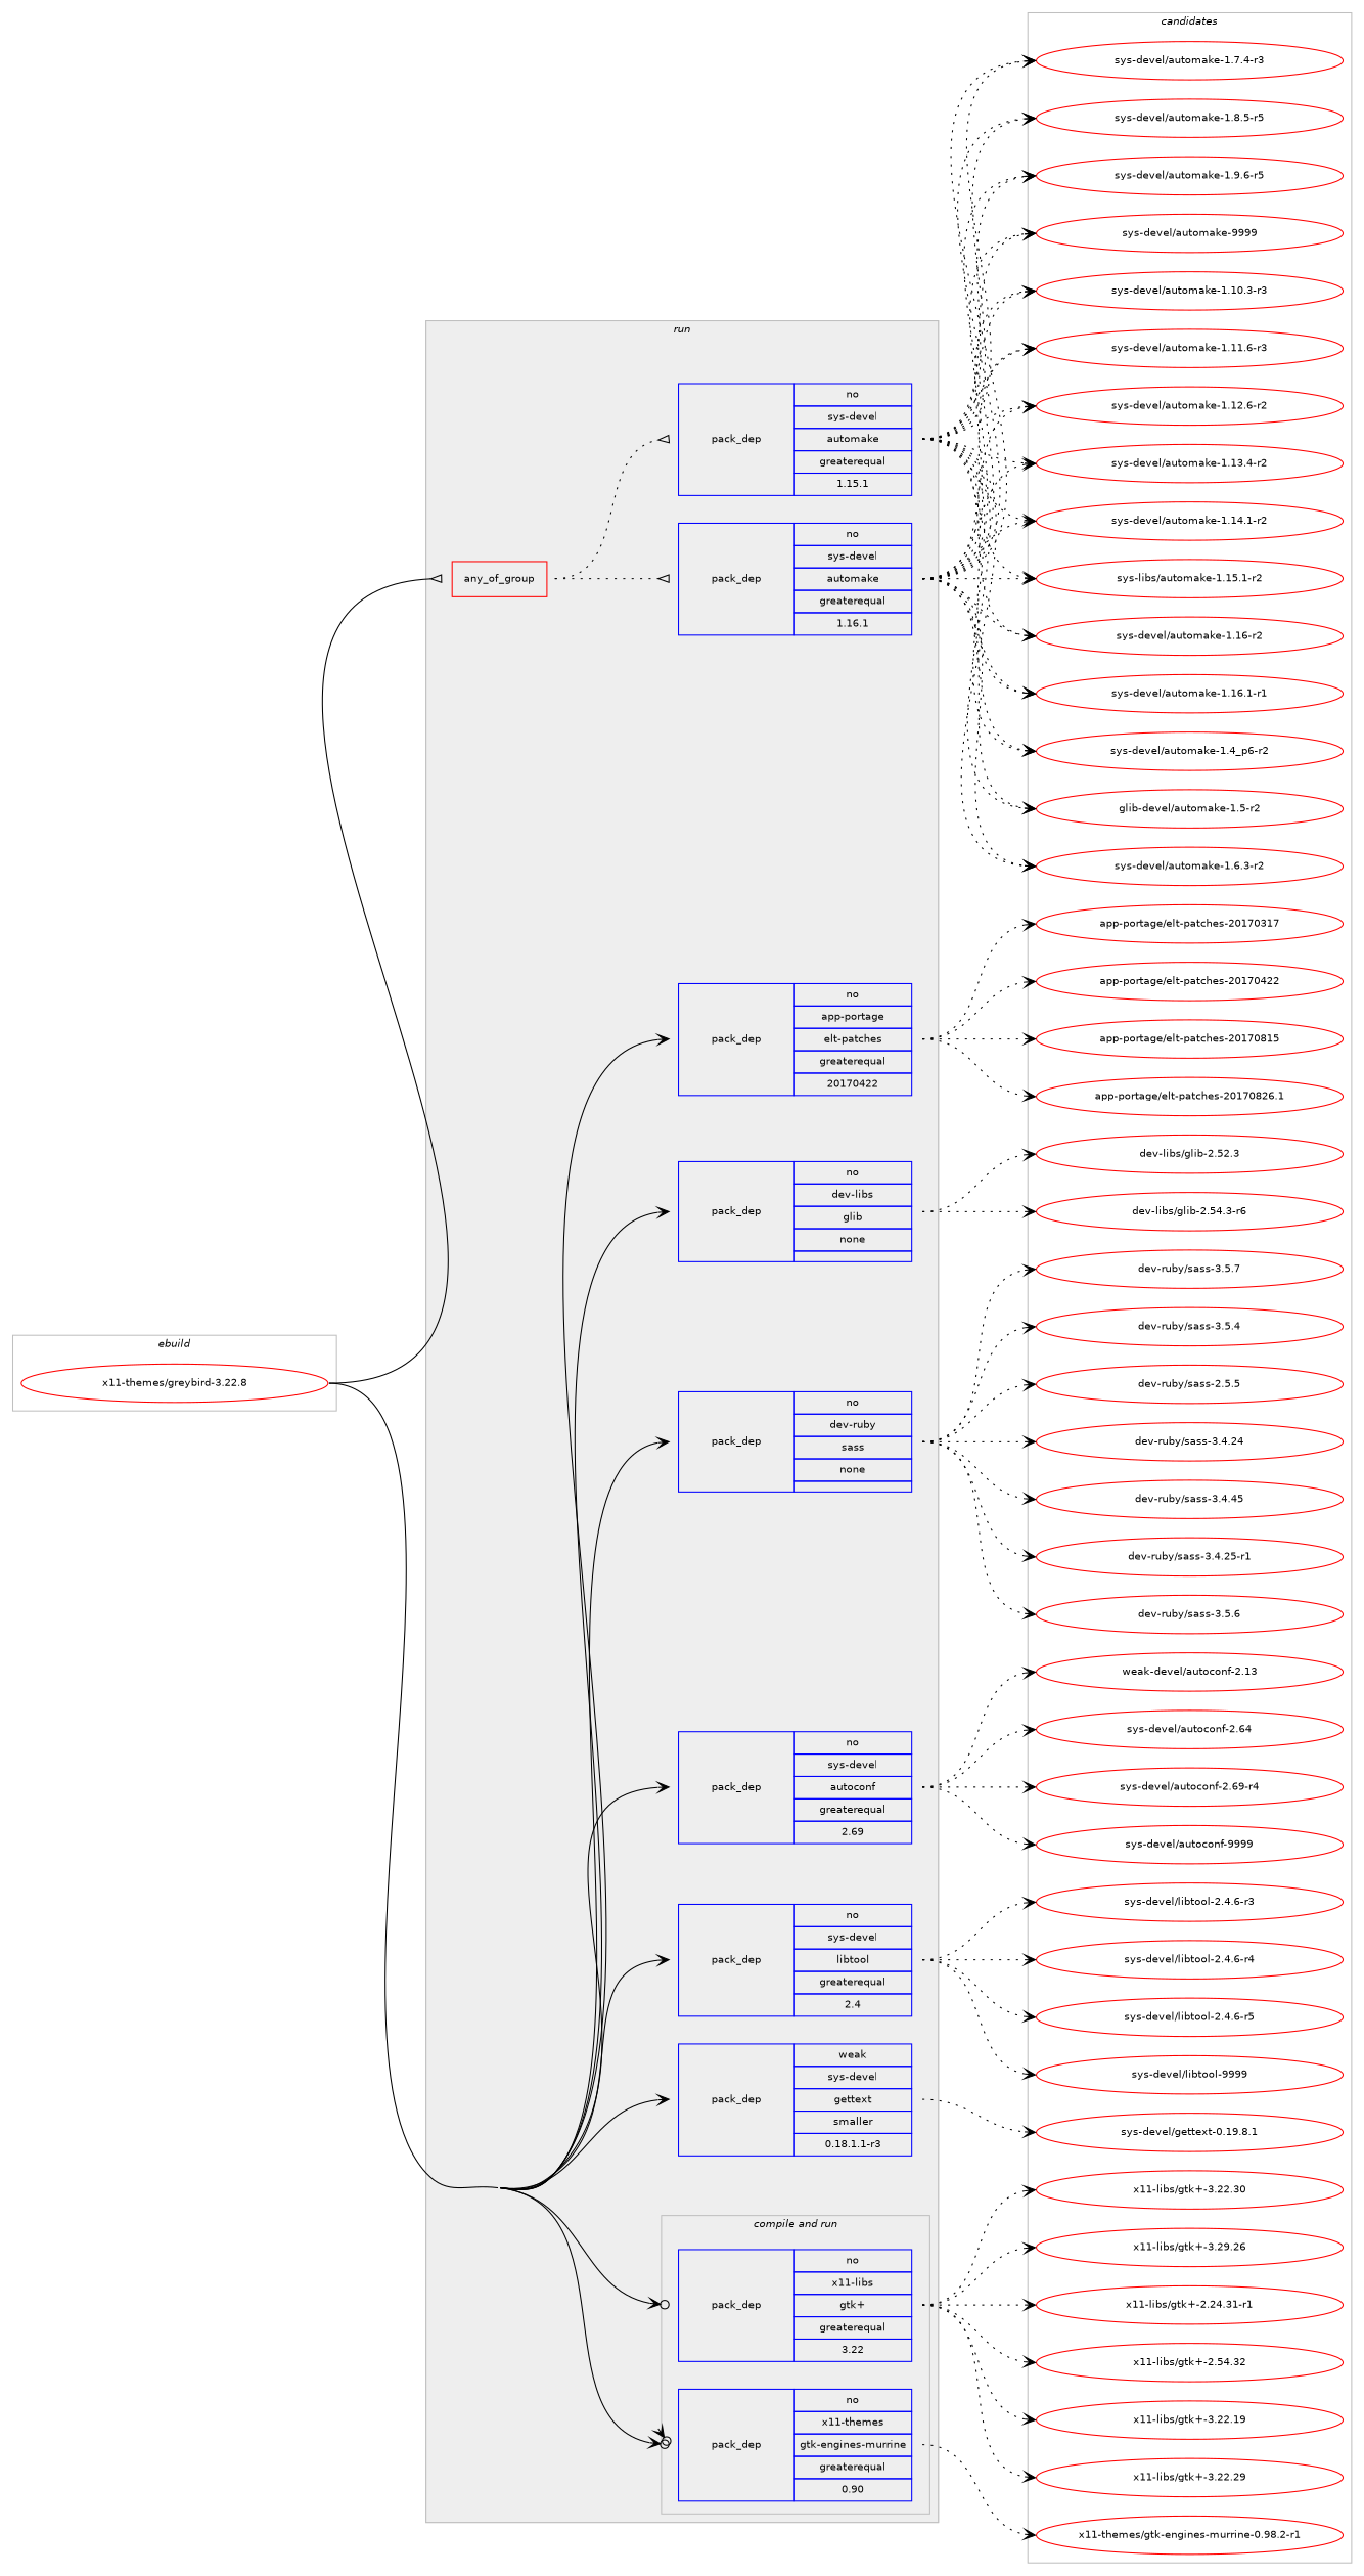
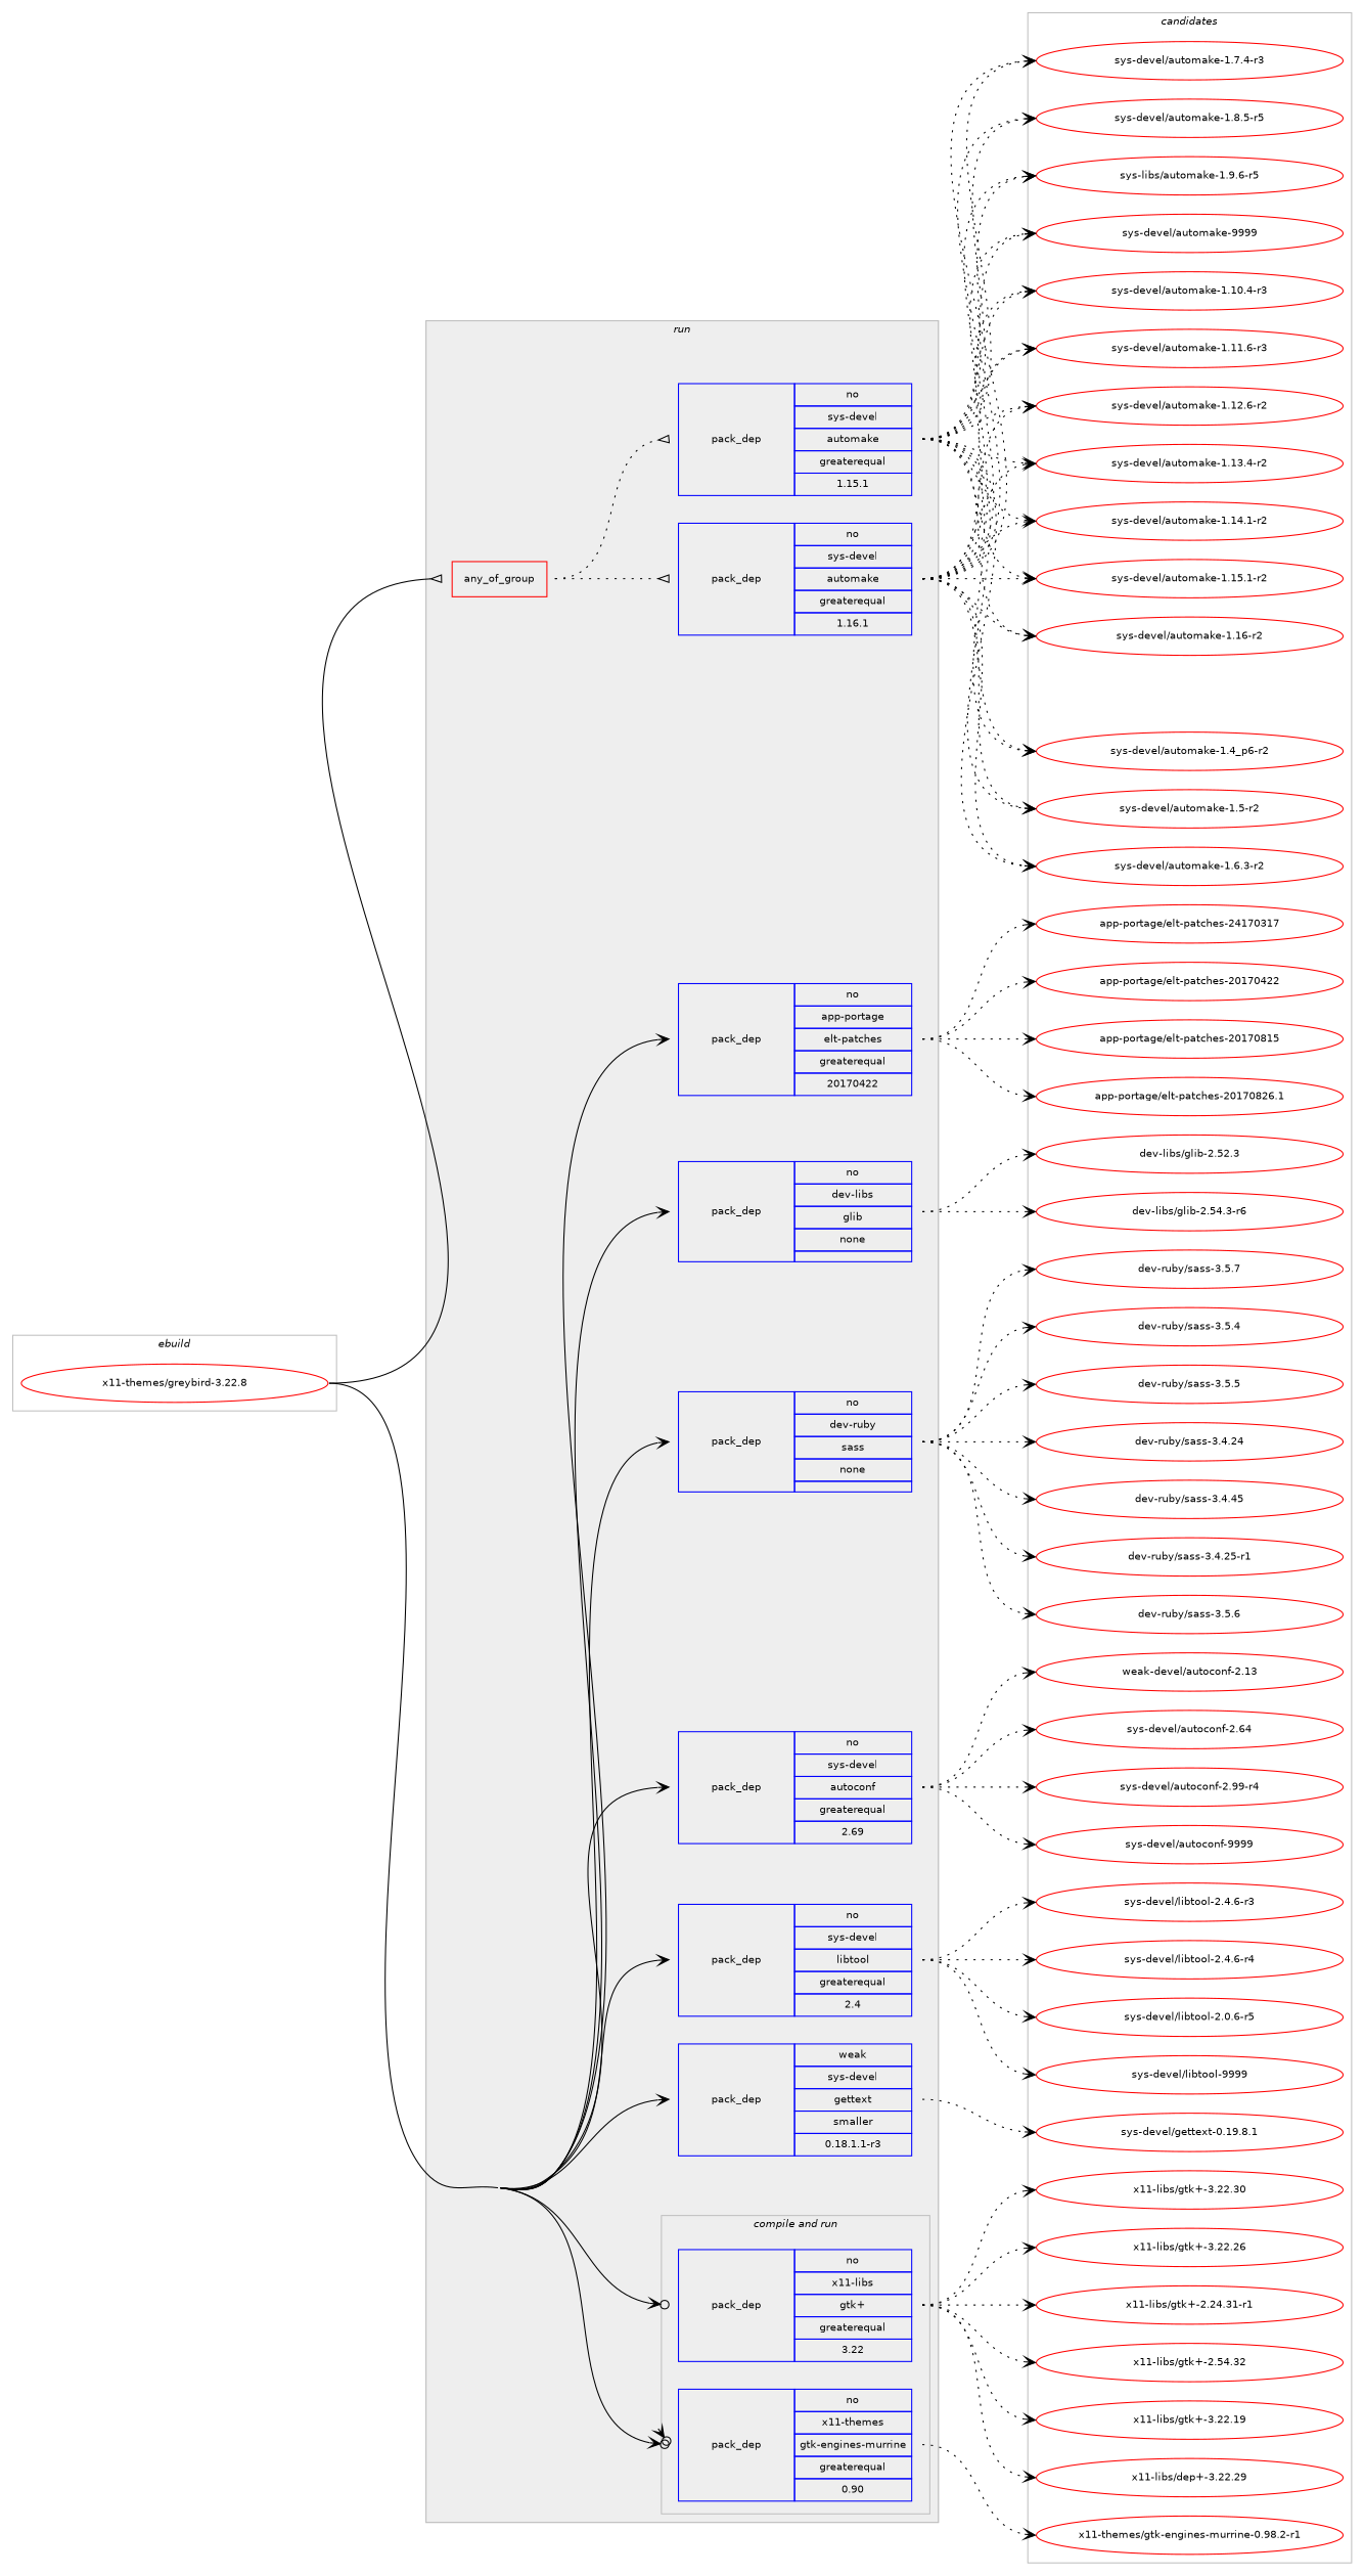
  digraph {
    compound=true
    concentrate=true
    fontname=Helvetica
    fontsize=10
    newrank=true
    rankdir=LR
    ranksep=1.5
    node [color=red fontname=Helvetica fontsize=10]
    edge [arrowhead=vee headport=w style=dotted tailport=e weight=100]
    n1 [label="x11-themes/greybird-3.22.8" width=4]
    n2 [color=blue label=<<TABLE BORDER="0" CELLBORDER="1" CELLSPACING="0" CELLPADDING="4" WIDTH="220"><TR><TD ROWSPAN="6" CELLPADDING="30">pack_dep</TD></TR><TR><TD WIDTH="110">no</TD></TR><TR><TD>sys-devel</TD></TR><TR><TD>automake</TD></TR><TR><TD>greaterequal</TD></TR><TR><TD>1.16.1</TD></TR></TABLE>> shape=none]
    n3 [color=blue label=<<TABLE BORDER="0" CELLBORDER="1" CELLSPACING="0" CELLPADDING="4" WIDTH="220"><TR><TD ROWSPAN="6" CELLPADDING="30">pack_dep</TD></TR><TR><TD WIDTH="110">no</TD></TR><TR><TD>sys-devel</TD></TR><TR><TD>automake</TD></TR><TR><TD>greaterequal</TD></TR><TR><TD>1.15.1</TD></TR></TABLE>> shape=none]
    n4 [label=<<TABLE BORDER="0" CELLBORDER="1" CELLSPACING="0" CELLPADDING="4"><TR><TD CELLPADDING="10">any_of_group</TD></TR></TABLE>> shape=none]
    n5 [color=blue label=<<TABLE BORDER="0" CELLBORDER="1" CELLSPACING="0" CELLPADDING="4" WIDTH="220"><TR><TD ROWSPAN="6" CELLPADDING="30">pack_dep</TD></TR><TR><TD WIDTH="110">no</TD></TR><TR><TD>app-portage</TD></TR><TR><TD>elt-patches</TD></TR><TR><TD>greaterequal</TD></TR><TR><TD>20170422</TD></TR></TABLE>> shape=none]
    n6 [color=blue label=<<TABLE BORDER="0" CELLBORDER="1" CELLSPACING="0" CELLPADDING="4" WIDTH="220"><TR><TD ROWSPAN="6" CELLPADDING="30">pack_dep</TD></TR><TR><TD WIDTH="110">no</TD></TR><TR><TD>dev-libs</TD></TR><TR><TD>glib</TD></TR><TR><TD>none</TD></TR><TR><TD></TD></TR></TABLE>> shape=none]
    n7 [color=blue label=<<TABLE BORDER="0" CELLBORDER="1" CELLSPACING="0" CELLPADDING="4" WIDTH="220"><TR><TD ROWSPAN="6" CELLPADDING="30">pack_dep</TD></TR><TR><TD WIDTH="110">no</TD></TR><TR><TD>dev-ruby</TD></TR><TR><TD>sass</TD></TR><TR><TD>none</TD></TR><TR><TD></TD></TR></TABLE>> shape=none]
    n8 [color=blue label=<<TABLE BORDER="0" CELLBORDER="1" CELLSPACING="0" CELLPADDING="4" WIDTH="220"><TR><TD ROWSPAN="6" CELLPADDING="30">pack_dep</TD></TR><TR><TD WIDTH="110">no</TD></TR><TR><TD>sys-devel</TD></TR><TR><TD>autoconf</TD></TR><TR><TD>greaterequal</TD></TR><TR><TD>2.69</TD></TR></TABLE>> shape=none]
    n9 [color=blue label=<<TABLE BORDER="0" CELLBORDER="1" CELLSPACING="0" CELLPADDING="4" WIDTH="220"><TR><TD ROWSPAN="6" CELLPADDING="30">pack_dep</TD></TR><TR><TD WIDTH="110">no</TD></TR><TR><TD>sys-devel</TD></TR><TR><TD>libtool</TD></TR><TR><TD>greaterequal</TD></TR><TR><TD>2.4</TD></TR></TABLE>> shape=none]
    n10 [color=blue label=<<TABLE BORDER="0" CELLBORDER="1" CELLSPACING="0" CELLPADDING="4" WIDTH="220"><TR><TD ROWSPAN="6" CELLPADDING="30">pack_dep</TD></TR><TR><TD WIDTH="110">weak</TD></TR><TR><TD>sys-devel</TD></TR><TR><TD>gettext</TD></TR><TR><TD>smaller</TD></TR><TR><TD>0.18.1.1-r3</TD></TR></TABLE>> shape=none]
    n11 [color=blue label=<<TABLE BORDER="0" CELLBORDER="1" CELLSPACING="0" CELLPADDING="4" WIDTH="220"><TR><TD ROWSPAN="6" CELLPADDING="30">pack_dep</TD></TR><TR><TD WIDTH="110">no</TD></TR><TR><TD>x11-libs</TD></TR><TR><TD>gtk+</TD></TR><TR><TD>greaterequal</TD></TR><TR><TD>3.22</TD></TR></TABLE>> shape=none]
    n12 [color=blue label=<<TABLE BORDER="0" CELLBORDER="1" CELLSPACING="0" CELLPADDING="4" WIDTH="220"><TR><TD ROWSPAN="6" CELLPADDING="30">pack_dep</TD></TR><TR><TD WIDTH="110">no</TD></TR><TR><TD>x11-themes</TD></TR><TR><TD>gtk-engines-murrine</TD></TR><TR><TD>greaterequal</TD></TR><TR><TD>0.90</TD></TR></TABLE>> shape=none]
-   n13 [label="sys-devel/automake-1.10.3-r3" width=4]
+   n13 [label="sys-devel/automake-1.10.4-r3" width=4]
    n14 [label="sys-devel/automake-1.11.6-r3" width=4]
    n15 [label="sys-devel/automake-1.12.6-r2" width=4]
    n16 [label="sys-devel/automake-1.13.4-r2" width=4]
    n17 [label="sys-devel/automake-1.14.1-r2" width=4]
-   n18 [label="sys-libs/automake-1.15.1-r2" width=4]
+   n18 [label="sys-devel/automake-1.15.1-r2" width=4]
    n19 [label="sys-devel/automake-1.16-r2" width=4]
-   n20 [label="sys-devel/automake-1.16.1-r1" width=4]
    n21 [label="sys-devel/automake-1.4_p6-r2" width=4]
-   n22 [label="glib-devel/automake-1.5-r2" width=4]
+   n22 [label="sys-devel/automake-1.5-r2" width=4]
    n23 [label="sys-devel/automake-1.6.3-r2" width=4]
    n24 [label="sys-devel/automake-1.7.4-r3" width=4]
    n25 [label="sys-devel/automake-1.8.5-r5" width=4]
-   n26 [label="sys-devel/automake-1.9.6-r5" width=4]
+   n26 [label="sys-libs/automake-1.9.6-r5" width=4]
    n27 [label="sys-devel/automake-9999" width=4]
-   n28 [label="app-portage/elt-patches-20170317" width=4]
+   n28 [label="app-portage/elt-patches-24170317" width=4]
    n29 [label="app-portage/elt-patches-20170422" width=4]
    n30 [label="app-portage/elt-patches-20170815" width=4]
    n31 [label="app-portage/elt-patches-20170826.1" width=4]
    n32 [label="dev-libs/glib-2.52.3" width=4]
    n33 [label="dev-libs/glib-2.54.3-r6" width=4]
    n34 [label="dev-ruby/sass-3.5.4" width=4]
-   n35 [label="dev-ruby/sass-2.5.5" width=4]
+   n35 [label="dev-ruby/sass-3.5.5" width=4]
    n36 [label="dev-ruby/sass-3.4.24" width=4]
    n37 [label="dev-ruby/sass-3.4.45" width=4]
    n38 [label="dev-ruby/sass-3.4.25-r1" width=4]
    n39 [label="dev-ruby/sass-3.5.6" width=4]
    n40 [label="dev-ruby/sass-3.5.7" width=4]
    n41 [label="weak-devel/autoconf-2.13" width=4]
    n42 [label="sys-devel/autoconf-2.64" width=4]
-   n43 [label="sys-devel/autoconf-2.69-r4" width=4]
+   n43 [label="sys-devel/autoconf-2.99-r4" width=4]
    n44 [label="sys-devel/autoconf-9999" width=4]
    n45 [label="sys-devel/libtool-2.4.6-r3" width=4]
    n46 [label="sys-devel/libtool-2.4.6-r4" width=4]
-   n47 [label="sys-devel/libtool-2.4.6-r5" width=4]
+   n47 [label="sys-devel/libtool-2.0.6-r5" width=4]
    n48 [label="sys-devel/libtool-9999" width=4]
    n49 [label="sys-devel/gettext-0.19.8.1" width=4]
-   n50 [label="x11-libs/gtk+-3.29.26" width=4]
+   n50 [label="x11-libs/gtk+-3.22.26" width=4]
    n51 [label="x11-libs/gtk+-2.24.31-r1" width=4]
    n52 [label="x11-libs/gtk+-2.54.32" width=4]
    n53 [label="x11-libs/gtk+-3.22.19" width=4]
-   n54 [label="x11-libs/gtk+-3.22.29" width=4]
+   n54 [label="x11-libs/dep+-3.22.29" width=4]
    n55 [label="x11-libs/gtk+-3.22.30" width=4]
    n56 [label="x11-themes/gtk-engines-murrine-0.98.2-r1" width=4]
    subgraph cluster_1 {
      color=gray
      label=<<i>ebuild</i>>
      rank=same
      n1
    }
    subgraph cluster_2 {
      color=gray
      label=<<i>dependencies</i>>
      subgraph cluster_3 {
        color=gray
        fillcolor="#eeeeee"
        label=<<i>compile</i>>
        style=filled
        subgraph sub_4 {
          color=gray
          fillcolor="#eeeeee"
          label=<<i>compile</i>>
          style=filled
          n4
          subgraph sub_5 {
            color=gray
            fillcolor="#eeeeee"
            label=<<i>compile</i>>
            style=filled
            n2
          }
          subgraph sub_6 {
            color=gray
            fillcolor="#eeeeee"
            label=<<i>compile</i>>
            style=filled
            n3
          }
        }
        subgraph sub_7 {
          color=gray
          fillcolor="#eeeeee"
          label=<<i>compile</i>>
          style=filled
          n5
        }
        subgraph sub_8 {
          color=gray
          fillcolor="#eeeeee"
          label=<<i>compile</i>>
          style=filled
          n6
        }
        subgraph sub_9 {
          color=gray
          fillcolor="#eeeeee"
          label=<<i>compile</i>>
          style=filled
          n7
        }
        subgraph sub_10 {
          color=gray
          fillcolor="#eeeeee"
          label=<<i>compile</i>>
          style=filled
          n8
        }
        subgraph sub_11 {
          color=gray
          fillcolor="#eeeeee"
          label=<<i>compile</i>>
          style=filled
          n9
        }
        subgraph sub_12 {
          color=gray
          fillcolor="#eeeeee"
          label=<<i>compile</i>>
          style=filled
          n10
        }
      }
      subgraph cluster_13 {
        color=gray
        fillcolor="#eeeeee"
        label=<<i>run</i>>
        style=filled
      }
      subgraph cluster_14 {
        color=gray
        fillcolor="#eeeeee"
        label=<<i>compile and run</i>>
        style=filled
        subgraph sub_15 {
          color=gray
          fillcolor="#eeeeee"
          label=<<i>compile and run</i>>
          style=filled
          n11
        }
        subgraph sub_16 {
          color=gray
          fillcolor="#eeeeee"
          label=<<i>compile and run</i>>
          style=filled
          n12
        }
      }
    }
    subgraph cluster_17 {
      color=gray
      label=<<i>candidates</i>>
      rank=same
      subgraph sub_18 {
        color=black
        label=<<i>candidates</i>>
        nodesep=1
        rank=same
        n13
        n14
        n15
        n16
        n17
        n18
        n19
-       n20
        n21
        n22
        n23
        n24
        n25
        n26
        n27
      }
      subgraph sub_19 {
        color=black
        label=<<i>candidates</i>>
        nodesep=1
        rank=same
        n13
        n14
        n15
        n16
        n17
        n18
        n19
-       n20
        n21
        n22
        n23
        n24
        n25
        n26
        n27
      }
      subgraph sub_20 {
        color=black
        label=<<i>candidates</i>>
        nodesep=1
        rank=same
        n28
        n29
        n30
        n31
      }
      subgraph sub_21 {
        color=black
        label=<<i>candidates</i>>
        nodesep=1
        rank=same
        n32
        n33
      }
      subgraph sub_22 {
        color=black
        label=<<i>candidates</i>>
        nodesep=1
        rank=same
        n34
        n35
        n36
        n37
        n38
        n39
        n40
      }
      subgraph sub_23 {
        color=black
        label=<<i>candidates</i>>
        nodesep=1
        rank=same
        n41
        n42
        n43
        n44
      }
      subgraph sub_24 {
        color=black
        label=<<i>candidates</i>>
        nodesep=1
        rank=same
        n45
        n46
        n47
        n48
      }
      subgraph sub_25 {
        color=black
        label=<<i>candidates</i>>
        nodesep=1
        rank=same
        n49
      }
      subgraph sub_26 {
        color=black
        label=<<i>candidates</i>>
        nodesep=1
        rank=same
        n50
        n51
        n52
        n53
        n54
        n55
      }
      subgraph sub_27 {
        color=black
        label=<<i>candidates</i>>
        nodesep=1
        rank=same
        n56
      }
    }
    n1 -> n4 [arrowhead=oinv style=solid weight=20]
    n1 -> n5 [style=solid weight=20]
    n1 -> n6 [style=solid weight=20]
    n1 -> n7 [style=solid weight=20]
    n1 -> n8 [style=solid weight=20]
    n1 -> n9 [style=solid weight=20]
    n1 -> n10 [style=solid weight=20]
    n1 -> n11 [arrowhead=odotvee style=solid weight=20]
    n1 -> n12 [arrowhead=odotvee style=solid weight=20]
    n2 -> n13
    n2 -> n14
    n2 -> n15
    n2 -> n16
    n2 -> n17
    n2 -> n18
    n2 -> n19
-   n2 -> n20
    n2 -> n21
    n2 -> n22
    n2 -> n23
    n2 -> n24
    n2 -> n25
    n2 -> n26
    n2 -> n27
    n3 -> n13
    n3 -> n14
    n3 -> n15
    n3 -> n16
    n3 -> n17
    n3 -> n18
    n3 -> n19
-   n3 -> n20
    n3 -> n21
    n3 -> n22
    n3 -> n23
    n3 -> n24
    n3 -> n25
    n3 -> n26
    n3 -> n27
    n4 -> n2 [arrowhead=oinv weight=20]
    n4 -> n3 [arrowhead=oinv weight=20]
    n5 -> n28
    n5 -> n29
    n5 -> n30
    n5 -> n31
    n6 -> n32
    n6 -> n33
    n7 -> n34
    n7 -> n35
    n7 -> n36
    n7 -> n37
    n7 -> n38
    n7 -> n39
    n7 -> n40
    n8 -> n41
    n8 -> n42
    n8 -> n43
    n8 -> n44
    n9 -> n45
    n9 -> n46
    n9 -> n47
    n9 -> n48
    n10 -> n49
    n11 -> n50
    n11 -> n51
    n11 -> n52
    n11 -> n53
    n11 -> n54
    n11 -> n55
    n12 -> n56
  }
